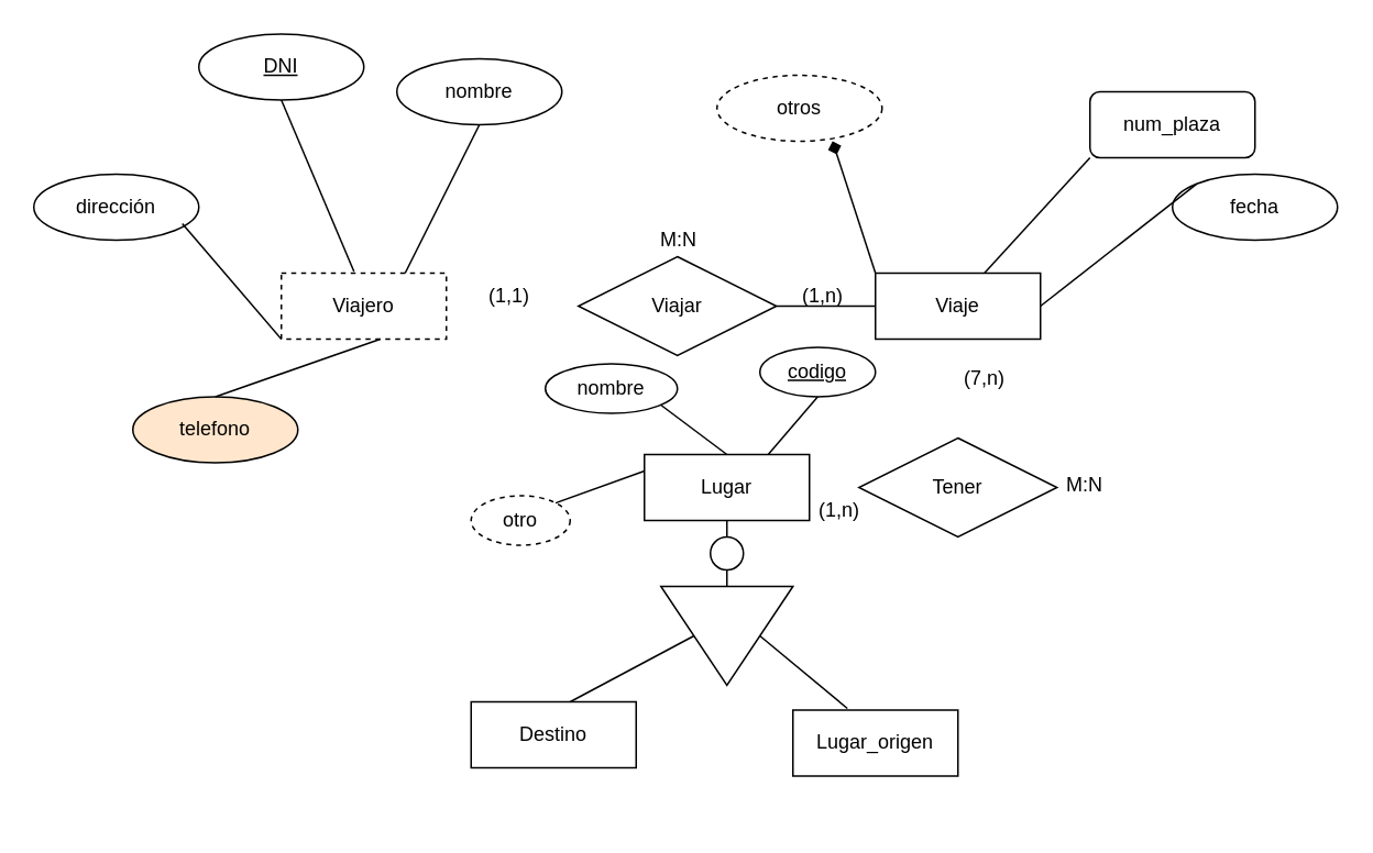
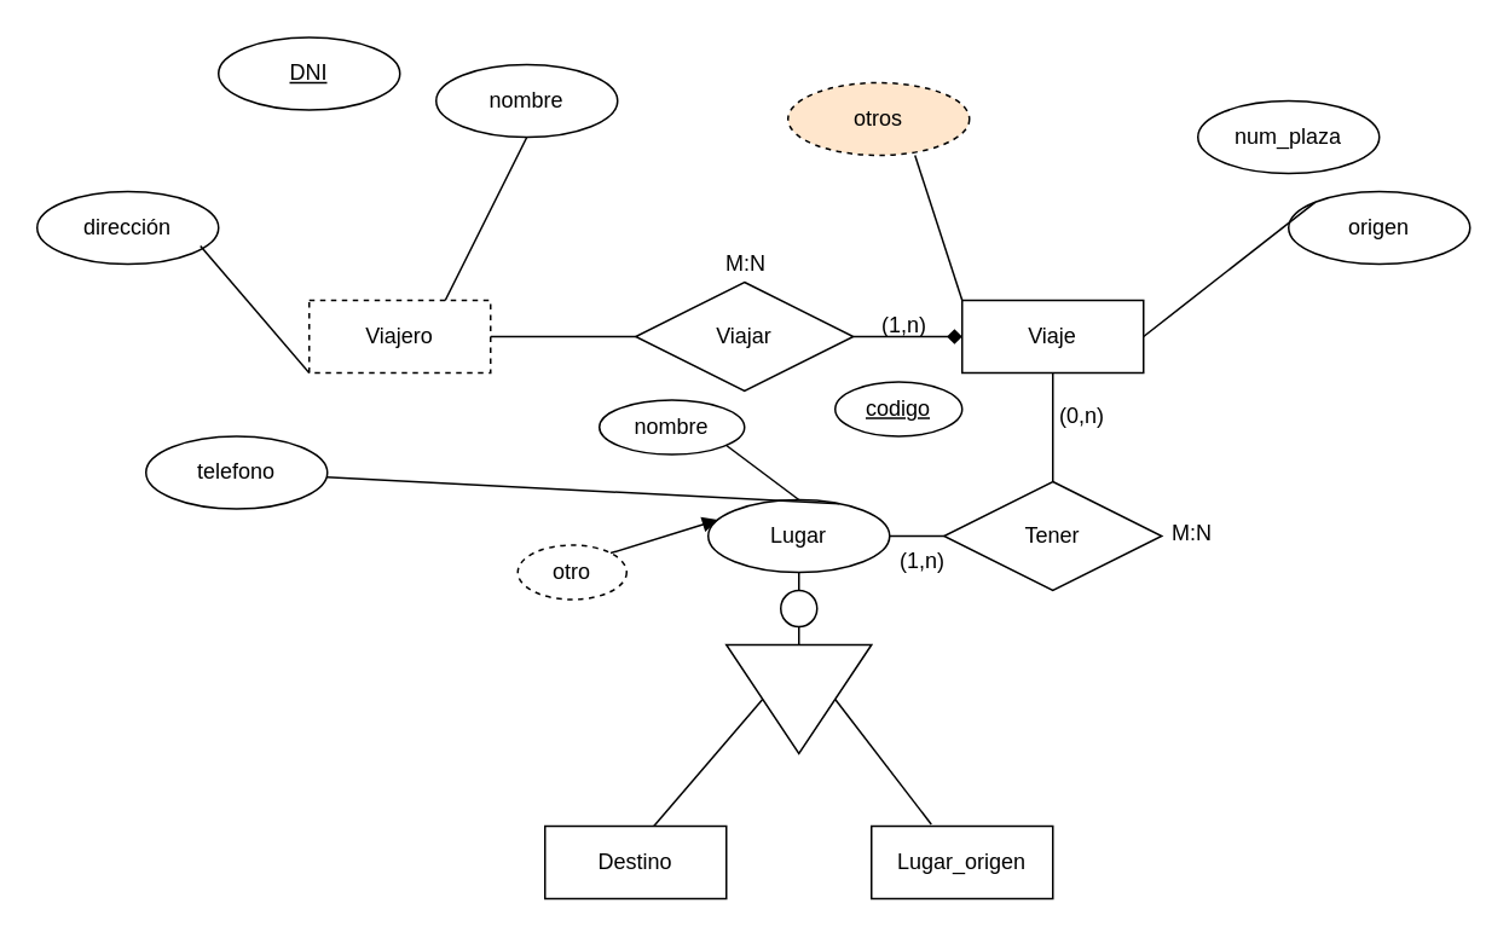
  <mxCell id="0" />
  <mxCell id="1" parent="0" />
  <mxCell id="2" value="Viajero" style="whiteSpace=wrap;html=1;align=center;dashed=1;" vertex="1" parent="1"><mxGeometry x="170" y="165" width="100" height="40" as="geometry" /></mxCell>
  <mxCell id="3" value="Viajar" style="shape=rhombus;perimeter=rhombusPerimeter;whiteSpace=wrap;html=1;align=center;" vertex="1" parent="1"><mxGeometry x="350" y="155" width="120" height="60" as="geometry" /></mxCell>
  <mxCell id="4" value="Viaje" style="whiteSpace=wrap;html=1;align=center;" vertex="1" parent="1"><mxGeometry x="530" y="165" width="100" height="40" as="geometry" /></mxCell>
  <mxCell id="5" value="Tener" style="shape=rhombus;perimeter=rhombusPerimeter;whiteSpace=wrap;html=1;align=center;" vertex="1" parent="1"><mxGeometry x="520" y="265" width="120" height="60" as="geometry" /></mxCell>
- <mxCell id="6" value="Lugar" style="whiteSpace=wrap;html=1;align=center;" vertex="1" parent="1"><mxGeometry x="390" y="275" width="100" height="40" as="geometry" /></mxCell>
+ <mxCell id="6" value="Lugar" style="ellipse;whiteSpace=wrap;html=1;align=center;" vertex="1" parent="1"><mxGeometry x="390" y="275" width="100" height="40" as="geometry" /></mxCell>
  <mxCell id="7" value="" style="triangle;whiteSpace=wrap;html=1;rotation=90;" vertex="1" parent="1"><mxGeometry x="410" y="345" width="60" height="80" as="geometry" /></mxCell>
- <mxCell id="8" value="Destino" style="whiteSpace=wrap;html=1;align=center;" vertex="1" parent="1"><mxGeometry x="285" y="425" width="100" height="40" as="geometry" /></mxCell>
- <mxCell id="9" value="Lugar_origen" style="whiteSpace=wrap;html=1;align=center;" vertex="1" parent="1"><mxGeometry x="480" y="430" width="100" height="40" as="geometry" /></mxCell>
+ <mxCell id="8" value="Destino" style="whiteSpace=wrap;html=1;align=center;" vertex="1" parent="1"><mxGeometry x="300" y="455" width="100" height="40" as="geometry" /></mxCell>
+ <mxCell id="9" value="Lugar_origen" style="whiteSpace=wrap;html=1;align=center;" vertex="1" parent="1"><mxGeometry x="480" y="455" width="100" height="40" as="geometry" /></mxCell>
  <mxCell id="10" value="DNI" style="ellipse;whiteSpace=wrap;html=1;align=center;fontStyle=4;" vertex="1" parent="1"><mxGeometry x="120" y="20" width="100" height="40" as="geometry" /></mxCell>
  <mxCell id="11" value="nombre" style="ellipse;whiteSpace=wrap;html=1;align=center;" vertex="1" parent="1"><mxGeometry x="240" y="35" width="100" height="40" as="geometry" /></mxCell>
  <mxCell id="12" value="dirección" style="ellipse;whiteSpace=wrap;html=1;align=center;" vertex="1" parent="1"><mxGeometry x="20" y="105" width="100" height="40" as="geometry" /></mxCell>
- <mxCell id="13" value="telefono" style="ellipse;whiteSpace=wrap;html=1;align=center;fillColor=#ffe6cc;" vertex="1" parent="1"><mxGeometry x="80" y="240" width="100" height="40" as="geometry" /></mxCell>
- <mxCell id="14" value="num_plaza" style="whiteSpace=wrap;html=1;align=center;rounded=1;" vertex="1" parent="1"><mxGeometry x="660" y="55" width="100" height="40" as="geometry" /></mxCell>
- <mxCell id="15" value="fecha" style="ellipse;whiteSpace=wrap;html=1;align=center;" vertex="1" parent="1"><mxGeometry x="710" y="105" width="100" height="40" as="geometry" /></mxCell>
- <mxCell id="16" value="otros" style="ellipse;whiteSpace=wrap;html=1;align=center;dashed=1;" vertex="1" parent="1"><mxGeometry x="434" y="45" width="100" height="40" as="geometry" /></mxCell>
+ <mxCell id="13" value="telefono" style="ellipse;whiteSpace=wrap;html=1;align=center;" vertex="1" parent="1"><mxGeometry x="80" y="240" width="100" height="40" as="geometry" /></mxCell>
+ <mxCell id="14" value="num_plaza" style="ellipse;whiteSpace=wrap;html=1;align=center;" vertex="1" parent="1"><mxGeometry x="660" y="55" width="100" height="40" as="geometry" /></mxCell>
+ <mxCell id="15" value="origen" style="ellipse;whiteSpace=wrap;html=1;align=center;" vertex="1" parent="1"><mxGeometry x="710" y="105" width="100" height="40" as="geometry" /></mxCell>
+ <mxCell id="16" value="otros" style="ellipse;whiteSpace=wrap;html=1;align=center;dashed=1;fillColor=#ffe6cc;" vertex="1" parent="1"><mxGeometry x="434" y="45" width="100" height="40" as="geometry" /></mxCell>
  <mxCell id="17" value="codigo" style="ellipse;whiteSpace=wrap;html=1;align=center;fontStyle=4;" vertex="1" parent="1"><mxGeometry x="460" y="210" width="70" height="30" as="geometry" /></mxCell>
  <mxCell id="18" value="nombre" style="ellipse;whiteSpace=wrap;html=1;align=center;" vertex="1" parent="1"><mxGeometry x="330" y="220" width="80" height="30" as="geometry" /></mxCell>
  <mxCell id="19" value="otro" style="ellipse;whiteSpace=wrap;html=1;align=center;dashed=1;" vertex="1" parent="1"><mxGeometry x="285" y="300" width="60" height="30" as="geometry" /></mxCell>
- <mxCell id="20" value="(1,1)" style="text;strokeColor=none;fillColor=none;spacingLeft=4;spacingRight=4;overflow=hidden;rotatable=0;points=[[0,0.5],[1,0.5]];portConstraint=eastwest;fontSize=12;whiteSpace=wrap;html=1;" vertex="1" parent="1"><mxGeometry x="290" y="165" width="40" height="30" as="geometry" /></mxCell>
  <mxCell id="21" value="(1,n)" style="text;strokeColor=none;fillColor=none;spacingLeft=4;spacingRight=4;overflow=hidden;rotatable=0;points=[[0,0.5],[1,0.5]];portConstraint=eastwest;fontSize=12;whiteSpace=wrap;html=1;" vertex="1" parent="1"><mxGeometry x="480" y="165" width="40" height="30" as="geometry" /></mxCell>
  <mxCell id="22" value="M:N" style="text;strokeColor=none;fillColor=none;spacingLeft=4;spacingRight=4;overflow=hidden;rotatable=0;points=[[0,0.5],[1,0.5]];portConstraint=eastwest;fontSize=12;whiteSpace=wrap;html=1;" vertex="1" parent="1"><mxGeometry x="394" y="131" width="40" height="30" as="geometry" /></mxCell>
- <mxCell id="23" value="(7,n)" style="text;strokeColor=none;fillColor=none;spacingLeft=4;spacingRight=4;overflow=hidden;rotatable=0;points=[[0,0.5],[1,0.5]];portConstraint=eastwest;fontSize=12;whiteSpace=wrap;html=1;" vertex="1" parent="1"><mxGeometry x="578" y="215" width="40" height="30" as="geometry" /></mxCell>
+ <mxCell id="23" value="(0,n)" style="text;strokeColor=none;fillColor=none;spacingLeft=4;spacingRight=4;overflow=hidden;rotatable=0;points=[[0,0.5],[1,0.5]];portConstraint=eastwest;fontSize=12;whiteSpace=wrap;html=1;" vertex="1" parent="1"><mxGeometry x="578" y="215" width="40" height="30" as="geometry" /></mxCell>
  <mxCell id="24" value="(1,n)" style="text;strokeColor=none;fillColor=none;spacingLeft=4;spacingRight=4;overflow=hidden;rotatable=0;points=[[0,0.5],[1,0.5]];portConstraint=eastwest;fontSize=12;whiteSpace=wrap;html=1;" vertex="1" parent="1"><mxGeometry x="490" y="295" width="40" height="30" as="geometry" /></mxCell>
  <mxCell id="25" value="M:N" style="text;strokeColor=none;fillColor=none;spacingLeft=4;spacingRight=4;overflow=hidden;rotatable=0;points=[[0,0.5],[1,0.5]];portConstraint=eastwest;fontSize=12;whiteSpace=wrap;html=1;" vertex="1" parent="1"><mxGeometry x="640" y="280" width="40" height="30" as="geometry" /></mxCell>
  <mxCell id="26" value="" style="endArrow=none;html=1;rounded=0;entryX=0.5;entryY=1;entryDx=0;entryDy=0;exitX=0.75;exitY=0;exitDx=0;exitDy=0;" edge="1" parent="1" source="2" target="11"><mxGeometry relative="1" as="geometry"><mxPoint x="170" y="135" as="sourcePoint" /><mxPoint x="330" y="135" as="targetPoint" /></mxGeometry></mxCell>
- <mxCell id="27" value="" style="endArrow=none;html=1;rounded=0;exitX=0.5;exitY=1;exitDx=0;exitDy=0;entryX=0.44;entryY=-0.025;entryDx=0;entryDy=0;entryPerimeter=0;" edge="1" parent="1" source="10" target="2"><mxGeometry relative="1" as="geometry"><mxPoint x="160" y="154" as="sourcePoint" /><mxPoint x="320" y="154" as="targetPoint" /></mxGeometry></mxCell>
- <mxCell id="28" value="" style="endArrow=none;html=1;rounded=0;exitX=0.6;exitY=1;exitDx=0;exitDy=0;exitPerimeter=0;entryX=0.5;entryY=0;entryDx=0;entryDy=0;" edge="1" parent="1" source="2" target="13"><mxGeometry relative="1" as="geometry"><mxPoint x="210" y="240" as="sourcePoint" /><mxPoint x="370" y="240" as="targetPoint" /></mxGeometry></mxCell>
  <mxCell id="29" value="" style="endArrow=none;html=1;rounded=0;exitX=0;exitY=1;exitDx=0;exitDy=0;" edge="1" parent="1" source="2"><mxGeometry relative="1" as="geometry"><mxPoint x="160" y="214" as="sourcePoint" /><mxPoint x="110" y="135" as="targetPoint" /></mxGeometry></mxCell>
- <mxCell id="31" value="" style="endArrow=none;html=1;rounded=0;exitX=1;exitY=0.5;exitDx=0;exitDy=0;entryX=0;entryY=0.5;entryDx=0;entryDy=0;" edge="1" parent="1" source="3" target="4"><mxGeometry relative="1" as="geometry"><mxPoint x="320" y="295" as="sourcePoint" /><mxPoint x="480" y="295" as="targetPoint" /></mxGeometry></mxCell>
- <mxCell id="32" value="" style="endArrow=none;html=1;rounded=0;entryX=0;entryY=1;entryDx=0;entryDy=0;exitX=0.66;exitY=0;exitDx=0;exitDy=0;exitPerimeter=0;" edge="1" parent="1" source="4" target="14"><mxGeometry relative="1" as="geometry"><mxPoint x="320" y="295" as="sourcePoint" /><mxPoint x="480" y="295" as="targetPoint" /></mxGeometry></mxCell>
+ <mxCell id="30" value="" style="endArrow=none;html=1;rounded=0;exitX=1;exitY=0.5;exitDx=0;exitDy=0;entryX=0;entryY=0.5;entryDx=0;entryDy=0;" edge="1" parent="1" source="2" target="3"><mxGeometry relative="1" as="geometry"><mxPoint x="320" y="295" as="sourcePoint" /><mxPoint x="480" y="295" as="targetPoint" /></mxGeometry></mxCell>
+ <mxCell id="31" value="" style="endArrow=diamond;html=1;rounded=0;exitX=1;exitY=0.5;exitDx=0;exitDy=0;entryX=0;entryY=0.5;entryDx=0;entryDy=0;" edge="1" parent="1" source="3" target="4"><mxGeometry relative="1" as="geometry"><mxPoint x="320" y="295" as="sourcePoint" /><mxPoint x="480" y="295" as="targetPoint" /></mxGeometry></mxCell>
  <mxCell id="33" value="" style="endArrow=none;html=1;rounded=0;entryX=0;entryY=0;entryDx=0;entryDy=0;exitX=1;exitY=0.5;exitDx=0;exitDy=0;" edge="1" parent="1" source="4" target="15"><mxGeometry relative="1" as="geometry"><mxPoint x="320" y="295" as="sourcePoint" /><mxPoint x="480" y="295" as="targetPoint" /></mxGeometry></mxCell>
- <mxCell id="34" value="" style="endArrow=diamond;html=1;rounded=0;exitX=0;exitY=0;exitDx=0;exitDy=0;entryX=0.7;entryY=1;entryDx=0;entryDy=0;entryPerimeter=0;" edge="1" parent="1" source="4" target="16"><mxGeometry relative="1" as="geometry"><mxPoint x="320" y="295" as="sourcePoint" /><mxPoint x="500" y="115" as="targetPoint" /></mxGeometry></mxCell>
- <mxCell id="37" value="" style="endArrow=none;html=1;rounded=0;entryX=0.5;entryY=1;entryDx=0;entryDy=0;exitX=0.75;exitY=0;exitDx=0;exitDy=0;" edge="1" parent="1" source="6" target="17"><mxGeometry relative="1" as="geometry"><mxPoint x="320" y="295" as="sourcePoint" /><mxPoint x="480" y="295" as="targetPoint" /></mxGeometry></mxCell>
+ <mxCell id="34" value="" style="endArrow=none;html=1;rounded=0;exitX=0;exitY=0;exitDx=0;exitDy=0;entryX=0.7;entryY=1;entryDx=0;entryDy=0;entryPerimeter=0;" edge="1" parent="1" source="4" target="16"><mxGeometry relative="1" as="geometry"><mxPoint x="320" y="295" as="sourcePoint" /><mxPoint x="500" y="115" as="targetPoint" /></mxGeometry></mxCell>
+ <mxCell id="35" value="" style="endArrow=none;html=1;rounded=0;entryX=0.5;entryY=1;entryDx=0;entryDy=0;exitX=0.5;exitY=0;exitDx=0;exitDy=0;" edge="1" parent="1" source="5" target="4"><mxGeometry relative="1" as="geometry"><mxPoint x="320" y="295" as="sourcePoint" /><mxPoint x="480" y="295" as="targetPoint" /></mxGeometry></mxCell>
+ <mxCell id="36" value="" style="endArrow=none;html=1;rounded=0;entryX=0;entryY=0.5;entryDx=0;entryDy=0;exitX=1;exitY=0.5;exitDx=0;exitDy=0;" edge="1" parent="1" source="6" target="5"><mxGeometry relative="1" as="geometry"><mxPoint x="320" y="295" as="sourcePoint" /><mxPoint x="480" y="295" as="targetPoint" /></mxGeometry></mxCell>
+ <mxCell id="37" value="" style="endArrow=none;html=1;rounded=0;exitX=0.75;exitY=0;exitDx=0;exitDy=0;" edge="1" parent="1" source="6" target="13"><mxGeometry relative="1" as="geometry"><mxPoint x="320" y="295" as="sourcePoint" /><mxPoint x="480" y="295" as="targetPoint" /></mxGeometry></mxCell>
  <mxCell id="38" value="" style="endArrow=none;html=1;rounded=0;entryX=0.875;entryY=0.833;entryDx=0;entryDy=0;entryPerimeter=0;exitX=0.5;exitY=0;exitDx=0;exitDy=0;" edge="1" parent="1" source="6" target="18"><mxGeometry relative="1" as="geometry"><mxPoint x="320" y="295" as="sourcePoint" /><mxPoint x="480" y="295" as="targetPoint" /></mxGeometry></mxCell>
- <mxCell id="39" value="" style="endArrow=none;html=1;rounded=0;exitX=1;exitY=0;exitDx=0;exitDy=0;entryX=0;entryY=0.25;entryDx=0;entryDy=0;" edge="1" parent="1" source="19" target="6"><mxGeometry relative="1" as="geometry"><mxPoint x="320" y="295" as="sourcePoint" /><mxPoint x="480" y="295" as="targetPoint" /></mxGeometry></mxCell>
+ <mxCell id="39" value="" style="endArrow=block;html=1;rounded=0;exitX=1;exitY=0;exitDx=0;exitDy=0;entryX=0;entryY=0.25;entryDx=0;entryDy=0;" edge="1" parent="1" source="19" target="6"><mxGeometry relative="1" as="geometry"><mxPoint x="320" y="295" as="sourcePoint" /><mxPoint x="480" y="295" as="targetPoint" /></mxGeometry></mxCell>
  <mxCell id="40" value="" style="endArrow=none;html=1;rounded=0;entryX=0.5;entryY=1;entryDx=0;entryDy=0;exitX=0;exitY=0.5;exitDx=0;exitDy=0;" edge="1" parent="1" source="7" target="6"><mxGeometry relative="1" as="geometry"><mxPoint x="320" y="295" as="sourcePoint" /><mxPoint x="480" y="295" as="targetPoint" /></mxGeometry></mxCell>
  <mxCell id="41" value="" style="endArrow=none;html=1;rounded=0;entryX=0.33;entryY=-0.025;entryDx=0;entryDy=0;entryPerimeter=0;exitX=0.5;exitY=0;exitDx=0;exitDy=0;" edge="1" parent="1" source="7" target="9"><mxGeometry relative="1" as="geometry"><mxPoint x="320" y="295" as="sourcePoint" /><mxPoint x="480" y="295" as="targetPoint" /></mxGeometry></mxCell>
  <mxCell id="42" value="" style="endArrow=none;html=1;rounded=0;entryX=0.5;entryY=1;entryDx=0;entryDy=0;exitX=0.6;exitY=0;exitDx=0;exitDy=0;exitPerimeter=0;" edge="1" parent="1" source="8" target="7"><mxGeometry relative="1" as="geometry"><mxPoint x="320" y="295" as="sourcePoint" /><mxPoint x="480" y="295" as="targetPoint" /></mxGeometry></mxCell>
  <mxCell id="43" value="" style="ellipse;whiteSpace=wrap;html=1;aspect=fixed;" vertex="1" parent="1"><mxGeometry x="430" y="325" width="20" height="20" as="geometry" /></mxCell>
